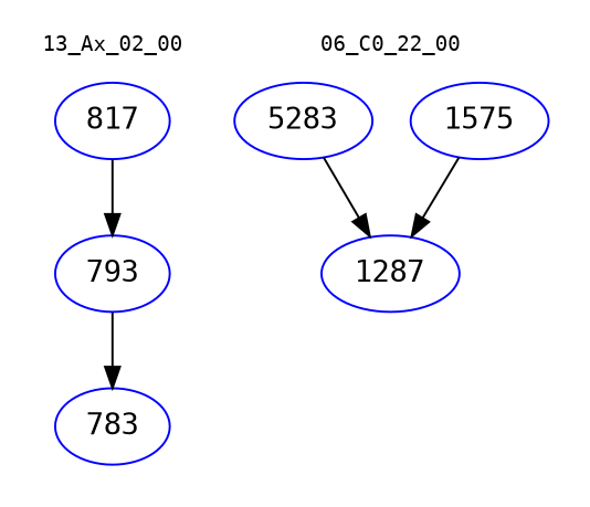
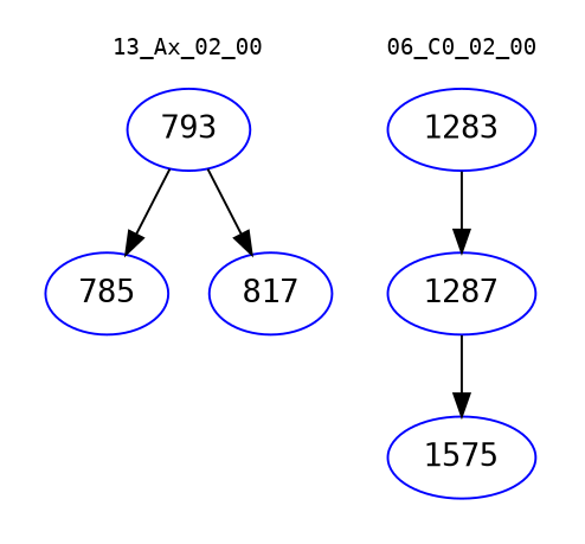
  digraph {
    fontname="DejaVu Sans Mono"
    node [color=blue fontname="DejaVu Sans Mono"]
    edge [color=black fontname="DejaVu Sans Mono"]
    n1 [label=793]
-   n2 [label=783]
+   n2 [label=785]
    n3 [label=817]
    n4 [label=1287]
    n5 [label=1575]
-   n6 [label=5283]
+   n6 [label=1283]
    subgraph cluster_1 {
      color=white
      fontsize=10
      label="13_Ax_02_00"
      n1
      n2
      n3
    }
    subgraph cluster_2 {
      color=white
      fontsize=10
-     label="06_C0_22_00"
+     label="06_C0_02_00"
      n4
      n5
      n6
    }
    n1 -> n2
-   n3 -> n1
-   n5 -> n4
+   n1 -> n3
+   n4 -> n5
    n6 -> n4
  }
